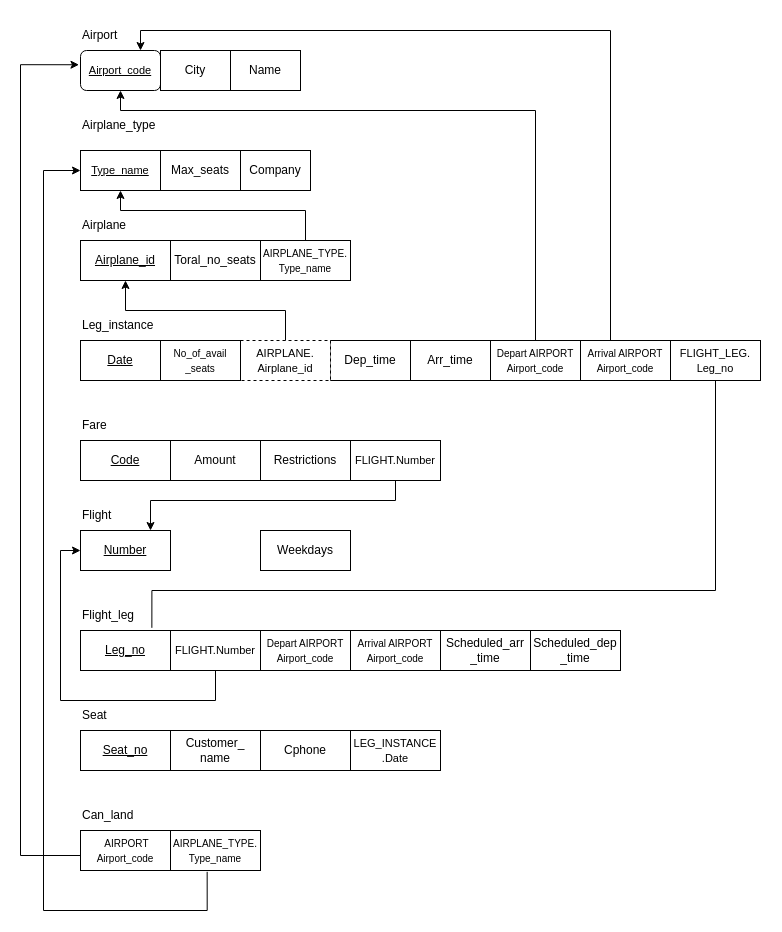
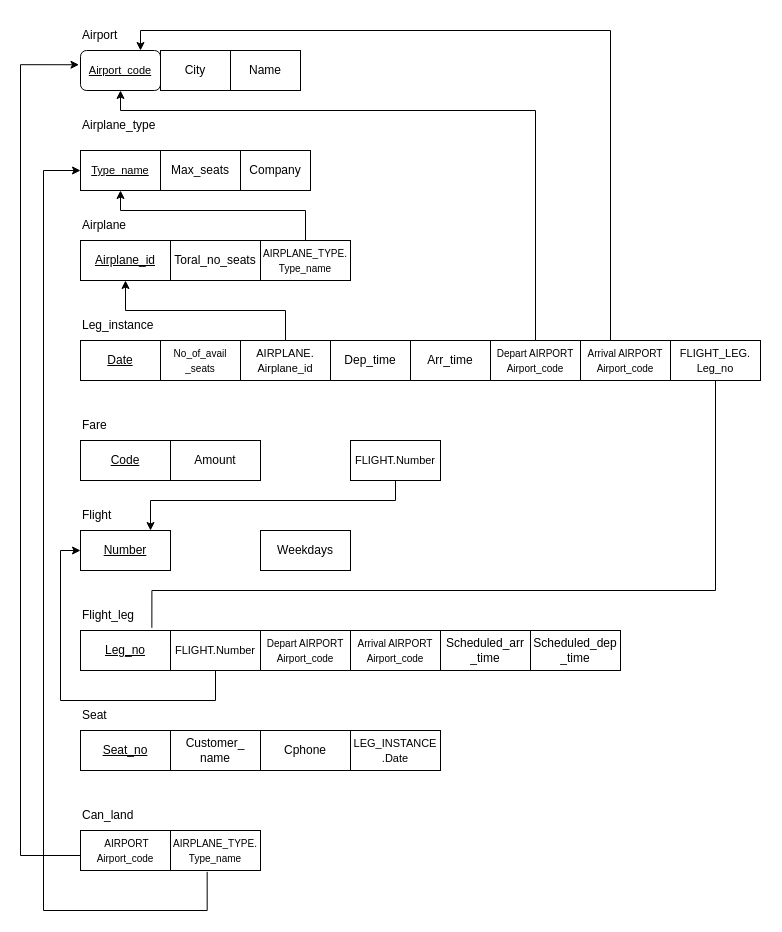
  <mxCell id="0" />
  <mxCell id="1" parent="0" />
  <mxCell id="2" value="&lt;font style=&quot;font-size: 11px;&quot;&gt;&lt;u&gt;Airport_code&lt;/u&gt;&lt;/font&gt;" style="whiteSpace=wrap;html=1;align=center;rounded=1;" vertex="1" parent="1"><mxGeometry x="80" y="50" width="80" height="40" as="geometry" /></mxCell>
  <mxCell id="3" value="City" style="whiteSpace=wrap;html=1;align=center;" vertex="1" parent="1"><mxGeometry x="160" y="50" width="70" height="40" as="geometry" /></mxCell>
  <mxCell id="4" value="Name" style="whiteSpace=wrap;html=1;align=center;" vertex="1" parent="1"><mxGeometry x="230" y="50" width="70" height="40" as="geometry" /></mxCell>
  <mxCell id="5" value="Airport" style="text;html=1;align=left;verticalAlign=middle;whiteSpace=wrap;rounded=0;" vertex="1" parent="1"><mxGeometry x="80" y="20" width="60" height="30" as="geometry" /></mxCell>
  <mxCell id="6" value="&lt;font style=&quot;font-size: 11px;&quot;&gt;&lt;u&gt;Type_name&lt;/u&gt;&lt;/font&gt;" style="whiteSpace=wrap;html=1;align=center;" vertex="1" parent="1"><mxGeometry x="80" y="150" width="80" height="40" as="geometry" /></mxCell>
  <mxCell id="7" value="Max_seats" style="whiteSpace=wrap;html=1;align=center;" vertex="1" parent="1"><mxGeometry x="160" y="150" width="80" height="40" as="geometry" /></mxCell>
  <mxCell id="8" value="Company" style="whiteSpace=wrap;html=1;align=center;" vertex="1" parent="1"><mxGeometry x="240" y="150" width="70" height="40" as="geometry" /></mxCell>
  <mxCell id="9" value="Airplane" style="text;html=1;align=left;verticalAlign=middle;whiteSpace=wrap;rounded=0;" vertex="1" parent="1"><mxGeometry x="80" y="210" width="80" height="30" as="geometry" /></mxCell>
  <mxCell id="10" value="&lt;u&gt;Airplane_id&lt;/u&gt;" style="whiteSpace=wrap;html=1;align=center;" vertex="1" parent="1"><mxGeometry x="80" y="240" width="90" height="40" as="geometry" /></mxCell>
  <mxCell id="11" value="Toral_no_seats" style="whiteSpace=wrap;html=1;align=center;" vertex="1" parent="1"><mxGeometry x="170" y="240" width="90" height="40" as="geometry" /></mxCell>
  <mxCell id="12" style="edgeStyle=orthogonalEdgeStyle;rounded=0;orthogonalLoop=1;jettySize=auto;html=1;entryX=0.5;entryY=1;entryDx=0;entryDy=0;" edge="1" parent="1" source="13" target="6"><mxGeometry relative="1" as="geometry"><Array as="points"><mxPoint x="305" y="210" /><mxPoint x="120" y="210" /></Array></mxGeometry></mxCell>
  <mxCell id="13" value="&lt;font style=&quot;font-size: 10px;&quot;&gt;AIRPLANE_TYPE.&lt;br&gt;Type_name&lt;/font&gt;" style="whiteSpace=wrap;html=1;align=center;" vertex="1" parent="1"><mxGeometry x="260" y="240" width="90" height="40" as="geometry" /></mxCell>
  <mxCell id="14" value="Airplane_type" style="text;html=1;align=left;verticalAlign=middle;whiteSpace=wrap;rounded=0;" vertex="1" parent="1"><mxGeometry x="80" y="110" width="80" height="30" as="geometry" /></mxCell>
  <mxCell id="15" value="&lt;u&gt;Date&lt;/u&gt;" style="whiteSpace=wrap;html=1;align=center;" vertex="1" parent="1"><mxGeometry x="80" y="340" width="80" height="40" as="geometry" /></mxCell>
  <mxCell id="16" style="edgeStyle=orthogonalEdgeStyle;rounded=0;orthogonalLoop=1;jettySize=auto;html=1;entryX=0.75;entryY=0;entryDx=0;entryDy=0;" edge="1" parent="1" source="17" target="2"><mxGeometry relative="1" as="geometry"><Array as="points"><mxPoint x="610" y="30" /><mxPoint x="140" y="30" /></Array></mxGeometry></mxCell>
  <mxCell id="17" value="&lt;span style=&quot;font-size: 10px;&quot;&gt;Arrival AIRPORT&lt;/span&gt;&lt;br style=&quot;font-size: 10px;&quot;&gt;&lt;span style=&quot;font-size: 10px;&quot;&gt;Airport_code&lt;/span&gt;" style="whiteSpace=wrap;html=1;align=center;" vertex="1" parent="1"><mxGeometry x="580" y="340" width="90" height="40" as="geometry" /></mxCell>
  <mxCell id="18" style="edgeStyle=orthogonalEdgeStyle;rounded=0;orthogonalLoop=1;jettySize=auto;html=1;entryX=0.5;entryY=1;entryDx=0;entryDy=0;" edge="1" parent="1" source="19" target="2"><mxGeometry relative="1" as="geometry"><Array as="points"><mxPoint x="535" y="110" /><mxPoint x="120" y="110" /></Array></mxGeometry></mxCell>
  <mxCell id="19" value="&lt;font style=&quot;font-size: 10px;&quot;&gt;Depart AIRPORT&lt;br&gt;Airport_code&lt;/font&gt;" style="whiteSpace=wrap;html=1;align=center;" vertex="1" parent="1"><mxGeometry x="490" y="340" width="90" height="40" as="geometry" /></mxCell>
  <mxCell id="20" value="Arr_time" style="whiteSpace=wrap;html=1;align=center;" vertex="1" parent="1"><mxGeometry x="410" y="340" width="80" height="40" as="geometry" /></mxCell>
  <mxCell id="21" value="Dep_time" style="whiteSpace=wrap;html=1;align=center;" vertex="1" parent="1"><mxGeometry x="330" y="340" width="80" height="40" as="geometry" /></mxCell>
- <mxCell id="22" value="&lt;font style=&quot;font-size: 11px;&quot;&gt;AIRPLANE.&lt;br&gt;Airplane_id&lt;/font&gt;" style="whiteSpace=wrap;html=1;align=center;dashed=1;" vertex="1" parent="1"><mxGeometry x="240" y="340" width="90" height="40" as="geometry" /></mxCell>
+ <mxCell id="22" value="&lt;font style=&quot;font-size: 11px;&quot;&gt;AIRPLANE.&lt;br&gt;Airplane_id&lt;/font&gt;" style="whiteSpace=wrap;html=1;align=center;" vertex="1" parent="1"><mxGeometry x="240" y="340" width="90" height="40" as="geometry" /></mxCell>
  <mxCell id="23" value="&lt;font style=&quot;font-size: 10px;&quot;&gt;No_of_avail&lt;br&gt;_seats&lt;/font&gt;" style="whiteSpace=wrap;html=1;align=center;" vertex="1" parent="1"><mxGeometry x="160" y="340" width="80" height="40" as="geometry" /></mxCell>
  <mxCell id="24" value="Fare" style="text;html=1;align=left;verticalAlign=middle;whiteSpace=wrap;rounded=0;" vertex="1" parent="1"><mxGeometry x="80" y="410" width="80" height="30" as="geometry" /></mxCell>
  <mxCell id="25" value="&lt;font style=&quot;font-size: 11px;&quot;&gt;FLIGHT_LEG.&lt;br&gt;Leg_no&lt;/font&gt;" style="whiteSpace=wrap;html=1;align=center;" vertex="1" parent="1"><mxGeometry x="670" y="340" width="90" height="40" as="geometry" /></mxCell>
  <mxCell id="26" value="Leg_instance" style="text;html=1;align=left;verticalAlign=middle;whiteSpace=wrap;rounded=0;" vertex="1" parent="1"><mxGeometry x="80" y="310" width="80" height="30" as="geometry" /></mxCell>
  <mxCell id="27" value="&lt;u&gt;Code&lt;/u&gt;" style="whiteSpace=wrap;html=1;align=center;" vertex="1" parent="1"><mxGeometry x="80" y="440" width="90" height="40" as="geometry" /></mxCell>
  <mxCell id="28" value="Amount" style="whiteSpace=wrap;html=1;align=center;" vertex="1" parent="1"><mxGeometry x="170" y="440" width="90" height="40" as="geometry" /></mxCell>
- <mxCell id="29" value="Restrictions" style="whiteSpace=wrap;html=1;align=center;" vertex="1" parent="1"><mxGeometry x="260" y="440" width="90" height="40" as="geometry" /></mxCell>
  <mxCell id="30" value="&lt;font style=&quot;font-size: 11px;&quot;&gt;FLIGHT.Number&lt;/font&gt;" style="whiteSpace=wrap;html=1;align=center;" vertex="1" parent="1"><mxGeometry x="350" y="440" width="90" height="40" as="geometry" /></mxCell>
  <mxCell id="31" value="Flight" style="text;html=1;align=left;verticalAlign=middle;whiteSpace=wrap;rounded=0;" vertex="1" parent="1"><mxGeometry x="80" y="500" width="80" height="30" as="geometry" /></mxCell>
  <mxCell id="32" value="&lt;u&gt;Number&lt;/u&gt;" style="whiteSpace=wrap;html=1;align=center;" vertex="1" parent="1"><mxGeometry x="80" y="530" width="90" height="40" as="geometry" /></mxCell>
  <mxCell id="33" value="Weekdays" style="whiteSpace=wrap;html=1;align=center;" vertex="1" parent="1"><mxGeometry x="260" y="530" width="90" height="40" as="geometry" /></mxCell>
  <mxCell id="34" value="&lt;u&gt;Leg_no&lt;/u&gt;" style="whiteSpace=wrap;html=1;align=center;" vertex="1" parent="1"><mxGeometry x="80" y="630" width="90" height="40" as="geometry" /></mxCell>
  <mxCell id="35" value="Flight_leg" style="text;html=1;align=left;verticalAlign=middle;whiteSpace=wrap;rounded=0;" vertex="1" parent="1"><mxGeometry x="80" y="600" width="80" height="30" as="geometry" /></mxCell>
  <mxCell id="36" style="edgeStyle=orthogonalEdgeStyle;rounded=0;orthogonalLoop=1;jettySize=auto;html=1;entryX=0;entryY=0.5;entryDx=0;entryDy=0;" edge="1" parent="1" source="37" target="32"><mxGeometry relative="1" as="geometry"><Array as="points"><mxPoint x="215" y="700" /><mxPoint x="60" y="700" /><mxPoint x="60" y="550" /></Array></mxGeometry></mxCell>
  <mxCell id="37" value="&lt;font style=&quot;font-size: 11px;&quot;&gt;FLIGHT.Number&lt;/font&gt;" style="whiteSpace=wrap;html=1;align=center;" vertex="1" parent="1"><mxGeometry x="170" y="630" width="90" height="40" as="geometry" /></mxCell>
  <mxCell id="38" value="&lt;font style=&quot;font-size: 10px;&quot;&gt;Depart AIRPORT&lt;br&gt;Airport_code&lt;/font&gt;" style="whiteSpace=wrap;html=1;align=center;" vertex="1" parent="1"><mxGeometry x="260" y="630" width="90" height="40" as="geometry" /></mxCell>
  <mxCell id="39" value="&lt;span style=&quot;font-size: 10px;&quot;&gt;Arrival AIRPORT&lt;/span&gt;&lt;br style=&quot;font-size: 10px;&quot;&gt;&lt;span style=&quot;font-size: 10px;&quot;&gt;Airport_code&lt;/span&gt;" style="whiteSpace=wrap;html=1;align=center;" vertex="1" parent="1"><mxGeometry x="350" y="630" width="90" height="40" as="geometry" /></mxCell>
  <mxCell id="40" value="Scheduled_arr&lt;br&gt;_time" style="whiteSpace=wrap;html=1;align=center;" vertex="1" parent="1"><mxGeometry x="440" y="630" width="90" height="40" as="geometry" /></mxCell>
  <mxCell id="41" value="Scheduled_dep&lt;br&gt;_time" style="whiteSpace=wrap;html=1;align=center;" vertex="1" parent="1"><mxGeometry x="530" y="630" width="90" height="40" as="geometry" /></mxCell>
  <mxCell id="42" value="Seat" style="text;html=1;align=left;verticalAlign=middle;whiteSpace=wrap;rounded=0;" vertex="1" parent="1"><mxGeometry x="80" y="700" width="80" height="30" as="geometry" /></mxCell>
  <mxCell id="43" value="&lt;u&gt;Seat_no&lt;/u&gt;" style="whiteSpace=wrap;html=1;align=center;" vertex="1" parent="1"><mxGeometry x="80" y="730" width="90" height="40" as="geometry" /></mxCell>
  <mxCell id="44" value="Customer_&lt;br&gt;name" style="whiteSpace=wrap;html=1;align=center;" vertex="1" parent="1"><mxGeometry x="170" y="730" width="90" height="40" as="geometry" /></mxCell>
  <mxCell id="45" value="Cphone" style="whiteSpace=wrap;html=1;align=center;" vertex="1" parent="1"><mxGeometry x="260" y="730" width="90" height="40" as="geometry" /></mxCell>
  <mxCell id="46" value="&lt;font style=&quot;font-size: 11px;&quot;&gt;LEG_INSTANCE&lt;br&gt;.Date&lt;/font&gt;" style="whiteSpace=wrap;html=1;align=center;" vertex="1" parent="1"><mxGeometry x="350" y="730" width="90" height="40" as="geometry" /></mxCell>
  <mxCell id="47" value="Can_land" style="text;html=1;align=left;verticalAlign=middle;whiteSpace=wrap;rounded=0;" vertex="1" parent="1"><mxGeometry x="80" y="800" width="80" height="30" as="geometry" /></mxCell>
  <mxCell id="48" style="edgeStyle=orthogonalEdgeStyle;rounded=0;orthogonalLoop=1;jettySize=auto;html=1;entryX=-0.019;entryY=0.356;entryDx=0;entryDy=0;entryPerimeter=0;exitX=0;exitY=0.5;exitDx=0;exitDy=0;" edge="1" parent="1" source="49" target="2"><mxGeometry relative="1" as="geometry"><mxPoint x="40" y="855" as="sourcePoint" /><mxPoint x="40" y="65" as="targetPoint" /><Array as="points"><mxPoint x="80" y="855" /><mxPoint x="20" y="855" /><mxPoint x="20" y="64" /></Array></mxGeometry></mxCell>
  <mxCell id="49" value="&lt;font style=&quot;font-size: 10px;&quot;&gt;&amp;nbsp;AIRPORT&lt;br&gt;Airport_code&lt;/font&gt;" style="whiteSpace=wrap;html=1;align=center;" vertex="1" parent="1"><mxGeometry x="80" y="830" width="90" height="40" as="geometry" /></mxCell>
  <mxCell id="50" style="edgeStyle=orthogonalEdgeStyle;rounded=0;orthogonalLoop=1;jettySize=auto;html=1;exitX=0.593;exitY=1.033;exitDx=0;exitDy=0;exitPerimeter=0;entryX=0;entryY=0.5;entryDx=0;entryDy=0;" edge="1" parent="1" target="6"><mxGeometry relative="1" as="geometry"><mxPoint x="63.29" y="170" as="targetPoint" /><mxPoint x="206.66" y="871.32" as="sourcePoint" /><Array as="points"><mxPoint x="207" y="910" /><mxPoint x="43" y="910" /><mxPoint x="43" y="170" /></Array></mxGeometry></mxCell>
  <mxCell id="51" value="&lt;font style=&quot;font-size: 10px;&quot;&gt;AIRPLANE_TYPE.&lt;br&gt;Type_name&lt;/font&gt;" style="whiteSpace=wrap;html=1;align=center;" vertex="1" parent="1"><mxGeometry x="170" y="830" width="90" height="40" as="geometry" /></mxCell>
  <mxCell id="52" style="edgeStyle=orthogonalEdgeStyle;rounded=0;orthogonalLoop=1;jettySize=auto;html=1;entryX=0.5;entryY=1;entryDx=0;entryDy=0;" edge="1" parent="1" source="22" target="10"><mxGeometry relative="1" as="geometry"><Array as="points"><mxPoint x="285" y="310" /><mxPoint x="125" y="310" /></Array></mxGeometry></mxCell>
  <mxCell id="53" style="edgeStyle=orthogonalEdgeStyle;rounded=0;orthogonalLoop=1;jettySize=auto;html=1;" edge="1" parent="1" source="30" target="32"><mxGeometry relative="1" as="geometry"><Array as="points"><mxPoint x="395" y="500" /><mxPoint x="150" y="500" /></Array></mxGeometry></mxCell>
  <mxCell id="54" style="edgeStyle=orthogonalEdgeStyle;rounded=0;orthogonalLoop=1;jettySize=auto;html=1;entryX=0.892;entryY=0.911;entryDx=0;entryDy=0;entryPerimeter=0;endArrow=none;" edge="1" parent="1" source="25" target="35"><mxGeometry relative="1" as="geometry"><Array as="points"><mxPoint x="715" y="590" /><mxPoint x="151" y="590" /></Array></mxGeometry></mxCell>
